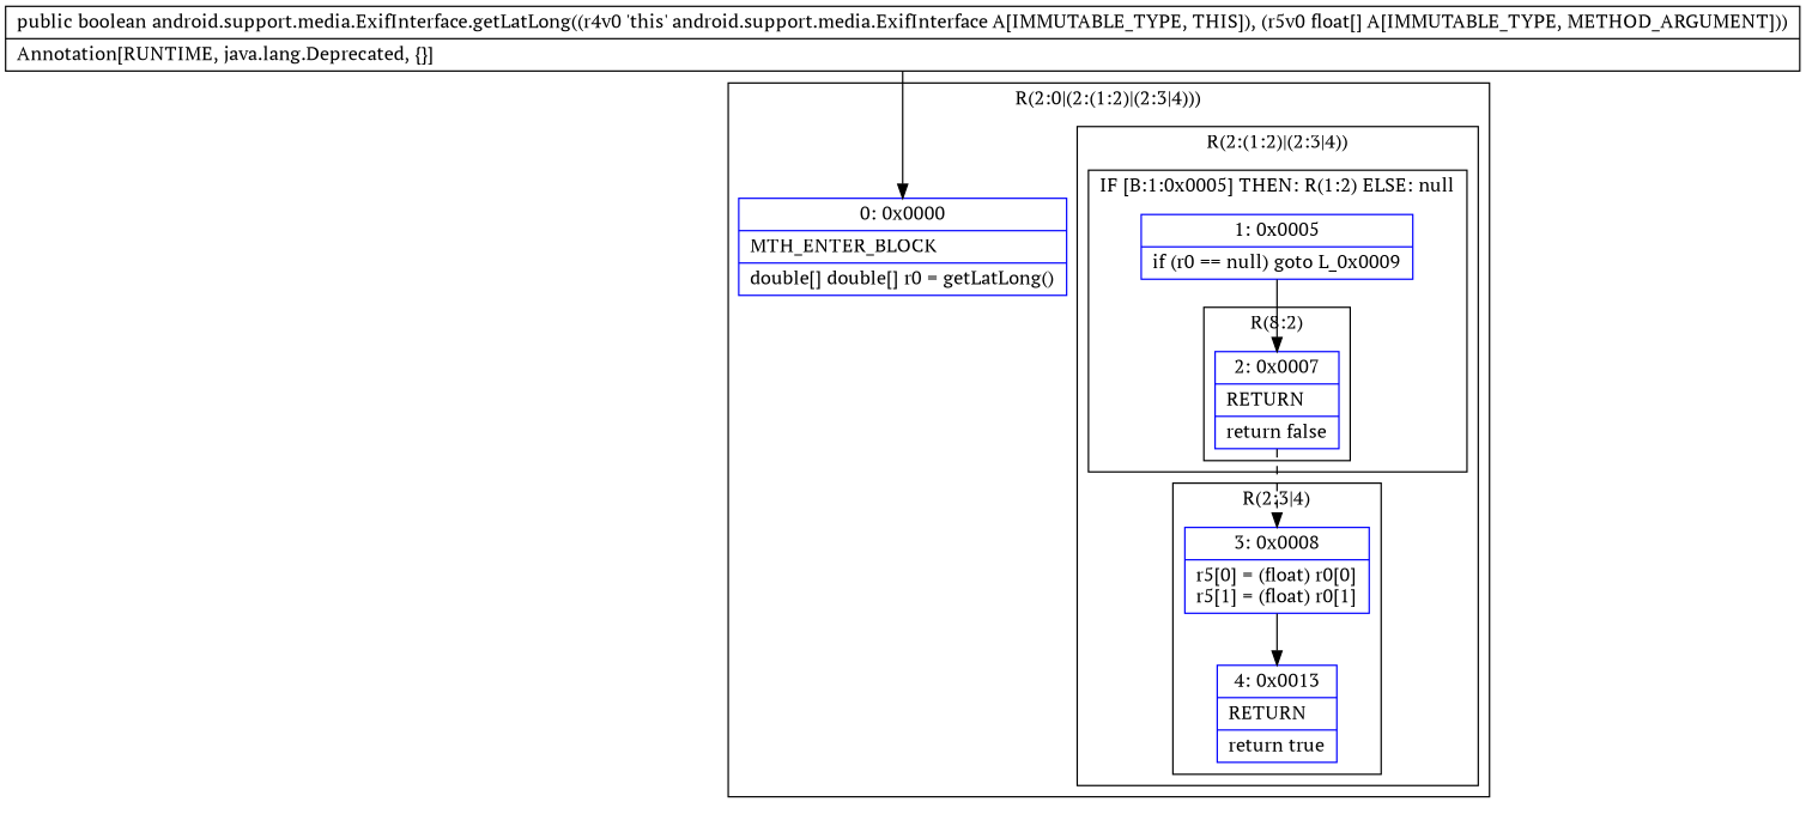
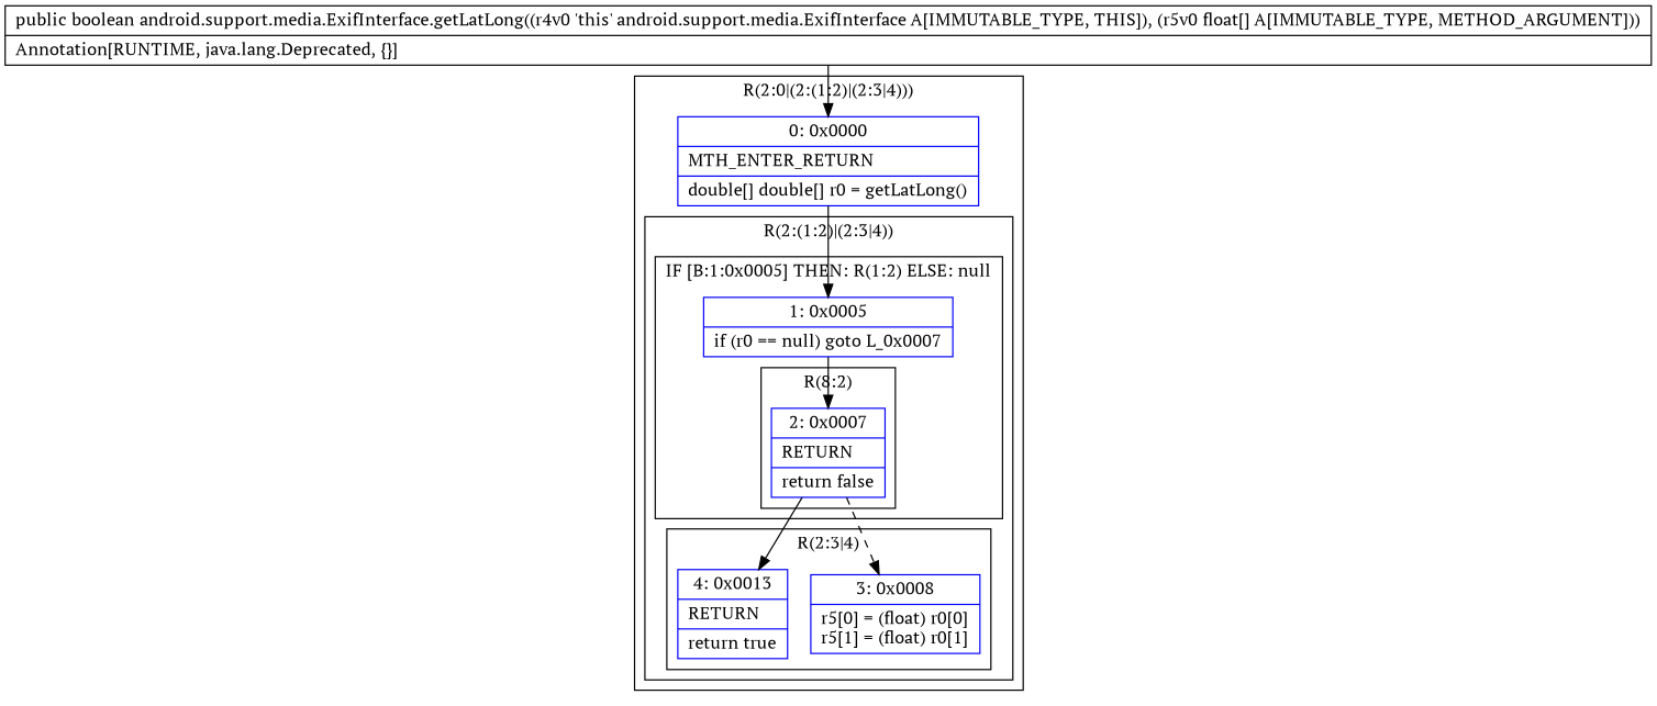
  digraph {
    fontname="PT Serif"
    node [color=blue fontname="PT Serif" shape=record]
    edge [fontname="PT Serif"]
    n1 [label="{2\:\ 0x0007|RETURN\l|return false\l}"]
-   n2 [label="{1\:\ 0x0005|if (r0 == null) goto L_0x0009\l}"]
+   n2 [label="{1\:\ 0x0005|if (r0 == null) goto L_0x0007\l}"]
    n3 [label="{3\:\ 0x0008|r5[0] = (float) r0[0]\lr5[1] = (float) r0[1]\l}"]
    n4 [label="{4\:\ 0x0013|RETURN\l|return true\l}"]
-   n5 [label="{0\:\ 0x0000|MTH_ENTER_BLOCK\l|double[] double[] r0 = getLatLong()\l}"]
+   n5 [label="{0\:\ 0x0000|MTH_ENTER_RETURN\l|double[] double[] r0 = getLatLong()\l}"]
    n6 [label="{public boolean android.support.media.ExifInterface.getLatLong((r4v0 'this' android.support.media.ExifInterface A[IMMUTABLE_TYPE, THIS]), (r5v0 float[] A[IMMUTABLE_TYPE, METHOD_ARGUMENT]))  | Annotation[RUNTIME, java.lang.Deprecated, \{\}]\l}" color=""]
    subgraph cluster_1 {
      label="R(2:0|(2:(1:2)|(2:3|4)))"
      n5
      subgraph cluster_2 {
        label="R(2:(1:2)|(2:3|4))"
        subgraph cluster_3 {
          label="IF [B:1:0x0005] THEN: R(1:2) ELSE: null"
          n2
          subgraph cluster_4 {
            label="R(8:2)"
            n1
          }
        }
        subgraph cluster_5 {
          label="R(2:3|4)"
          n3
          n4
        }
      }
    }
    n1 -> n3 [style=dashed]
    n2 -> n1
-   n3 -> n4
+   n1 -> n4
+   n5 -> n2
    n6 -> n5
  }
